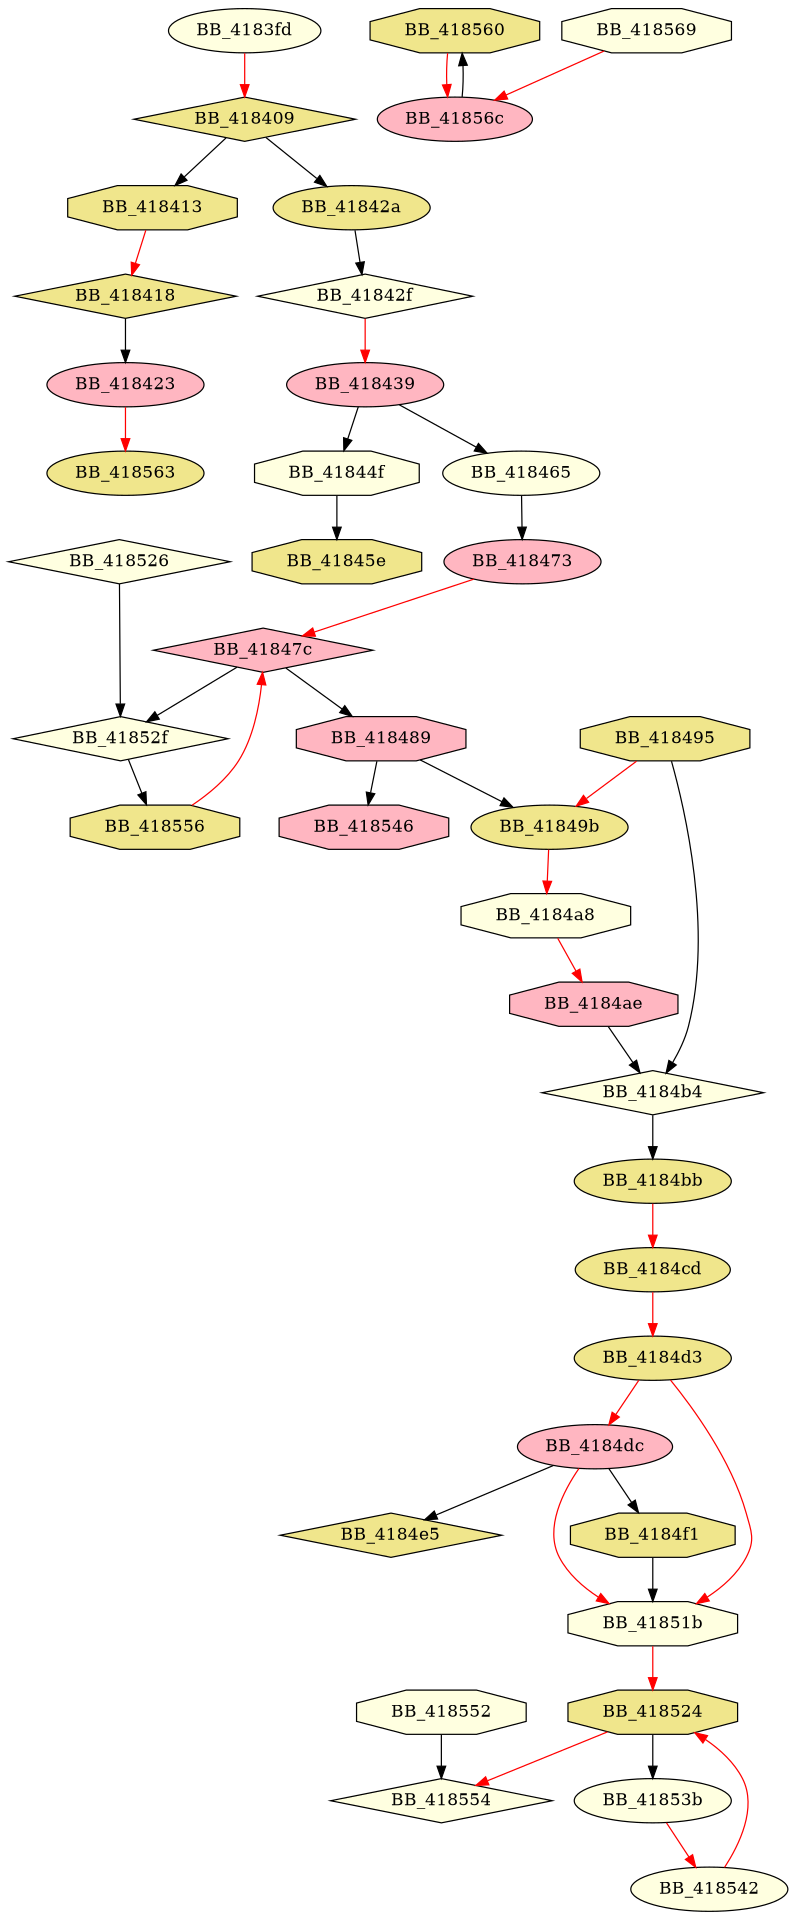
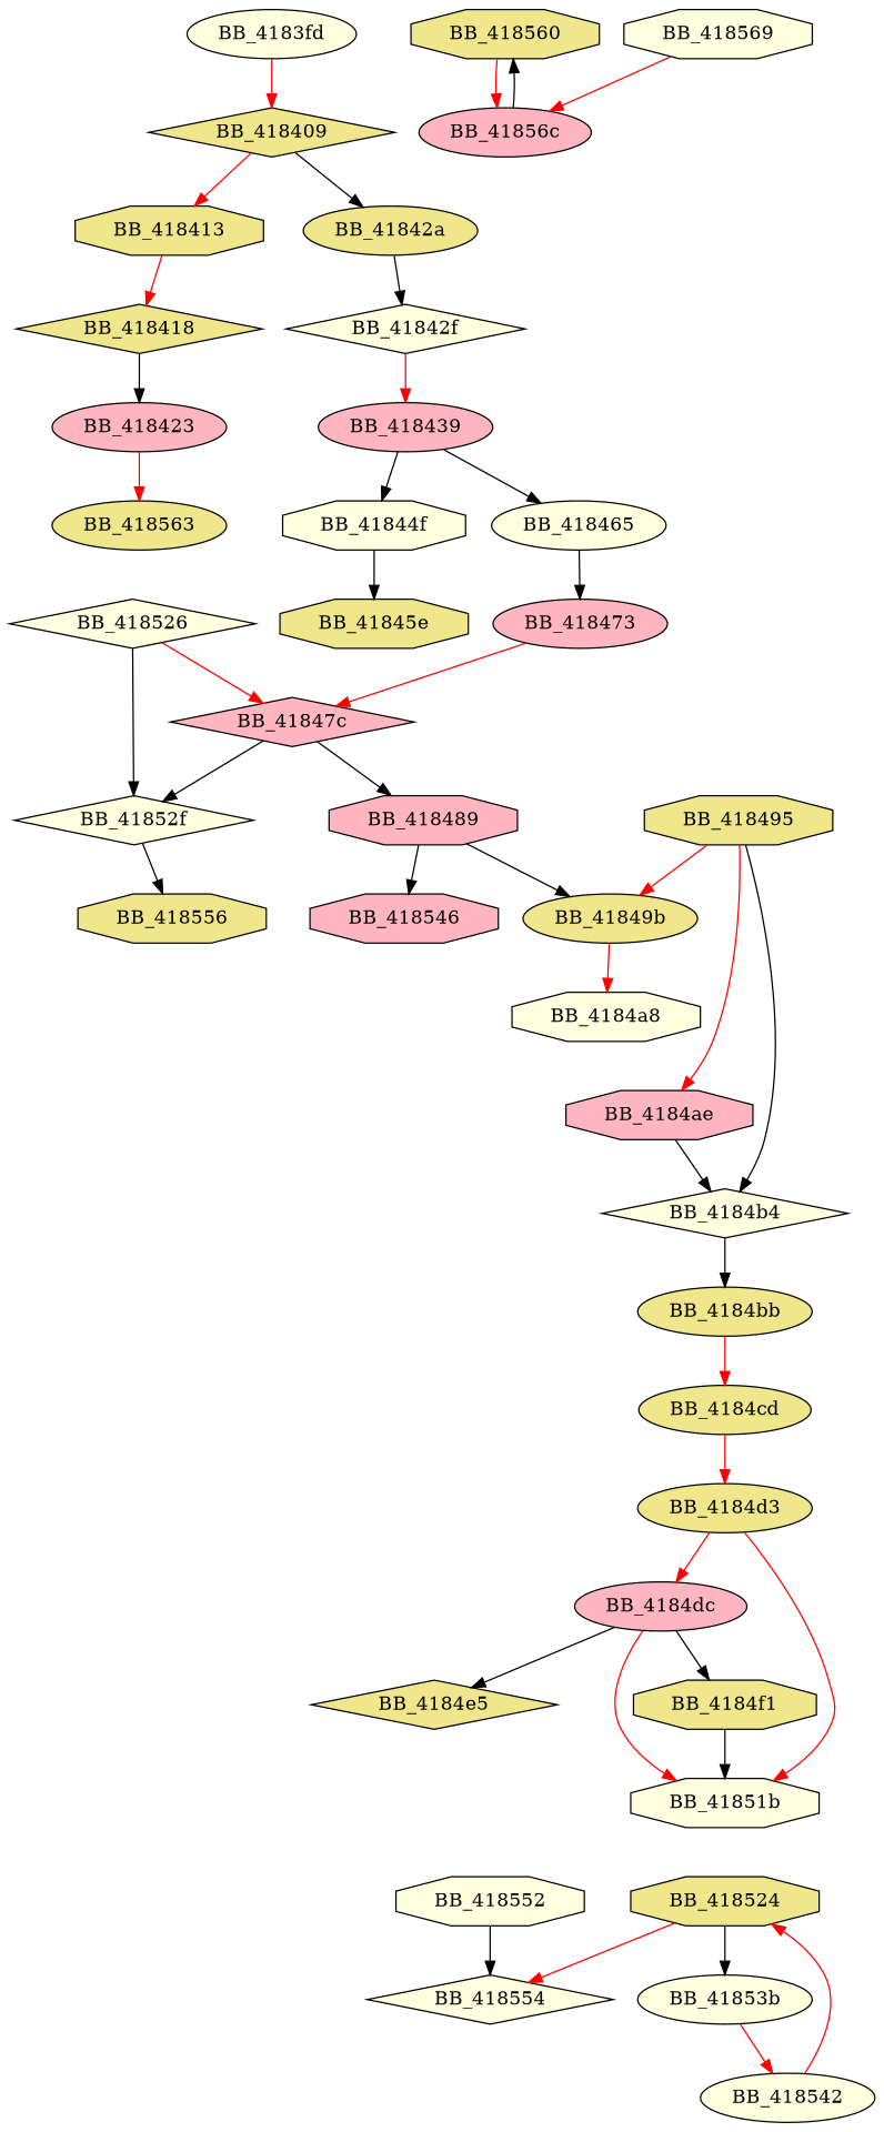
  digraph {
    node [fillcolor=khaki shape=ellipse style=filled]
    edge [color=black]
    BB_4183fd [fillcolor=lightyellow]
    BB_418409 [shape=diamond]
    BB_418413 [shape=octagon]
    BB_41842a
    BB_418418 [shape=diamond]
    BB_41842f [fillcolor=lightyellow shape=diamond]
    BB_418423 [fillcolor=lightpink]
    BB_418439 [fillcolor=lightpink]
    BB_418563
    BB_41844f [fillcolor=lightyellow shape=octagon]
    BB_418465 [fillcolor=lightyellow]
    BB_41845e [shape=octagon]
    BB_418554 [fillcolor=lightyellow shape=diamond]
    BB_418473 [fillcolor=lightpink]
    BB_41847c [fillcolor=lightpink shape=diamond]
    BB_418489 [fillcolor=lightpink shape=octagon]
    BB_41852f [fillcolor=lightyellow shape=diamond]
    BB_418546 [fillcolor=lightpink shape=octagon]
    BB_41849b
    n20 [label=BB_418556 shape=octagon]
    BB_418495 [shape=octagon]
    BB_4184b4 [fillcolor=lightyellow shape=diamond]
    BB_4184a8 [fillcolor=lightyellow shape=octagon]
    BB_4184bb
    BB_4184ae [fillcolor=lightpink shape=octagon]
    BB_4184cd
    BB_4184d3
    BB_4184dc [fillcolor=lightpink]
    BB_41851b [fillcolor=lightyellow shape=octagon]
    BB_4184e5 [shape=diamond]
    BB_4184f1 [shape=octagon]
    BB_418524 [shape=octagon]
    BB_41853b [fillcolor=lightyellow]
    BB_418542 [fillcolor=lightyellow]
    BB_418526 [fillcolor=lightyellow shape=diamond]
    BB_418552 [fillcolor=lightyellow shape=octagon]
    BB_418560 [shape=octagon]
    BB_41856c [fillcolor=lightpink]
    BB_418569 [fillcolor=lightyellow shape=octagon]
    BB_4183fd -> BB_418409 [color=red]
-   BB_418409 -> BB_418413
+   BB_418409 -> BB_418413 [color=red]
    BB_418409 -> BB_41842a
    BB_418413 -> BB_418418 [color=red]
    BB_41842a -> BB_41842f
    BB_418418 -> BB_418423
    BB_41842f -> BB_418439 [color=red]
    BB_418423 -> BB_418563 [color=red]
    BB_418439 -> BB_41844f
    BB_418439 -> BB_418465
    BB_41844f -> BB_41845e
    BB_418465 -> BB_418473
    BB_418473 -> BB_41847c [color=red]
    BB_41847c -> BB_418489
    BB_41847c -> BB_41852f
    BB_418489 -> BB_418546
    BB_418489 -> BB_41849b
    BB_41852f -> n20
    BB_41849b -> BB_4184a8 [color=red]
-   n20 -> BB_41847c [color=red]
+   BB_418526 -> BB_41847c [color=red]
    BB_418495 -> BB_41849b [color=red]
    BB_418495 -> BB_4184b4
    BB_4184b4 -> BB_4184bb
-   BB_4184a8 -> BB_4184ae [color=red]
+   BB_418495 -> BB_4184ae [color=red]
    BB_4184bb -> BB_4184cd [color=red]
    BB_4184ae -> BB_4184b4
    BB_4184cd -> BB_4184d3 [color=red]
    BB_4184d3 -> BB_4184dc [color=red]
    BB_4184d3 -> BB_41851b [color=red]
    BB_4184dc -> BB_41851b [color=red]
    BB_4184dc -> BB_4184e5
    BB_4184dc -> BB_4184f1
-   BB_41851b -> BB_418524 [color=red]
    BB_4184f1 -> BB_41851b
    BB_418524 -> BB_418554 [color=red]
    BB_418524 -> BB_41853b
    BB_41853b -> BB_418542 [color=red]
    BB_418542 -> BB_418524 [color=red]
    BB_418526 -> BB_41852f
    BB_418552 -> BB_418554
    BB_418560 -> BB_41856c [color=red]
    BB_41856c -> BB_418560
    BB_418569 -> BB_41856c [color=red]
  }
